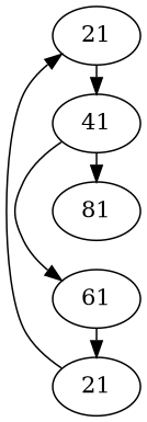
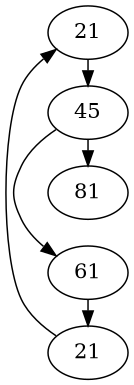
  digraph {
    fontname="DejaVu Serif"
    rankdir=LR
    node [fontname="DejaVu Serif"]
    edge [constraint=false fontname="DejaVu Serif"]
    n1 [label=21]
-   n2 [label=41]
+   n2 [label=45]
    n3 [label=81]
    n4 [label=61]
    n5 [label=21]
    n1 -> n2
    n2 -> n3
    n2 -> n4
    n4 -> n5
    n5 -> n1
  }
